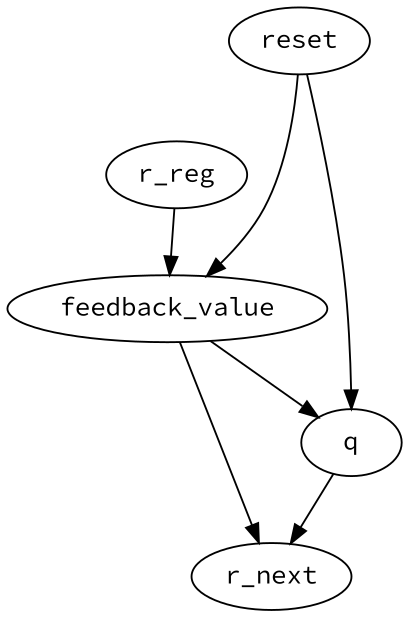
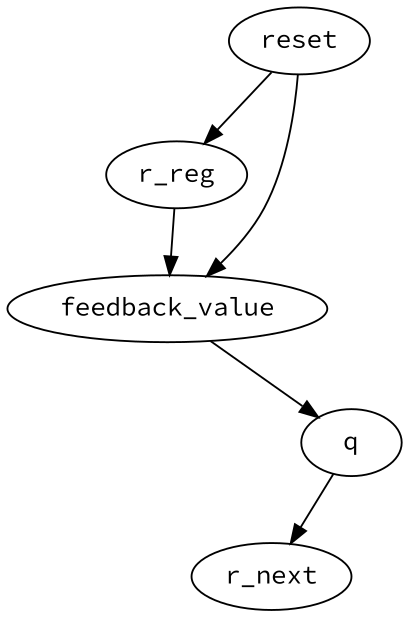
  strict digraph {
    fontname="Source Code Pro"
    node [fontname="Source Code Pro"]
    edge [fontname="Source Code Pro" weight=1.0]
    reset
    r_reg
    feedback_value
    q
    r_next
-   reset -> q [weight=2.0]
+   reset -> r_reg [weight=2.0]
    reset -> feedback_value
    r_reg -> feedback_value
    feedback_value -> q
-   feedback_value -> r_next
    q -> r_next
  }
